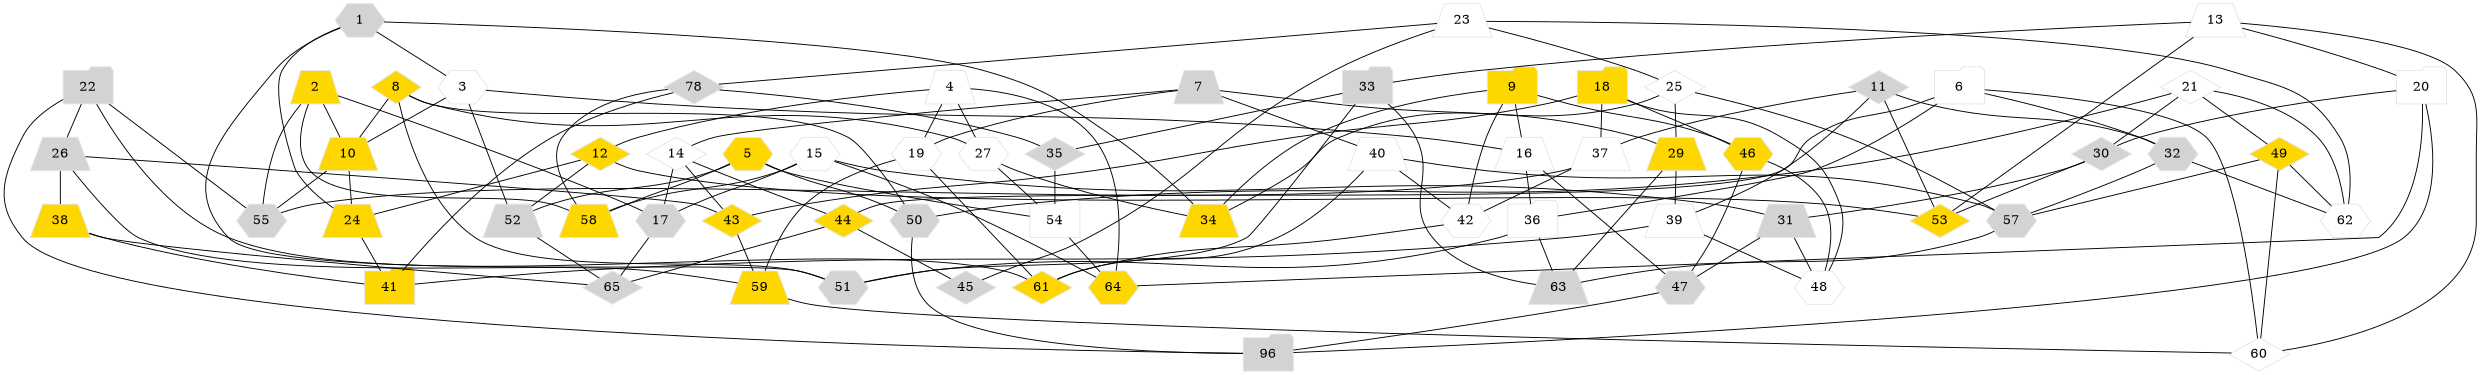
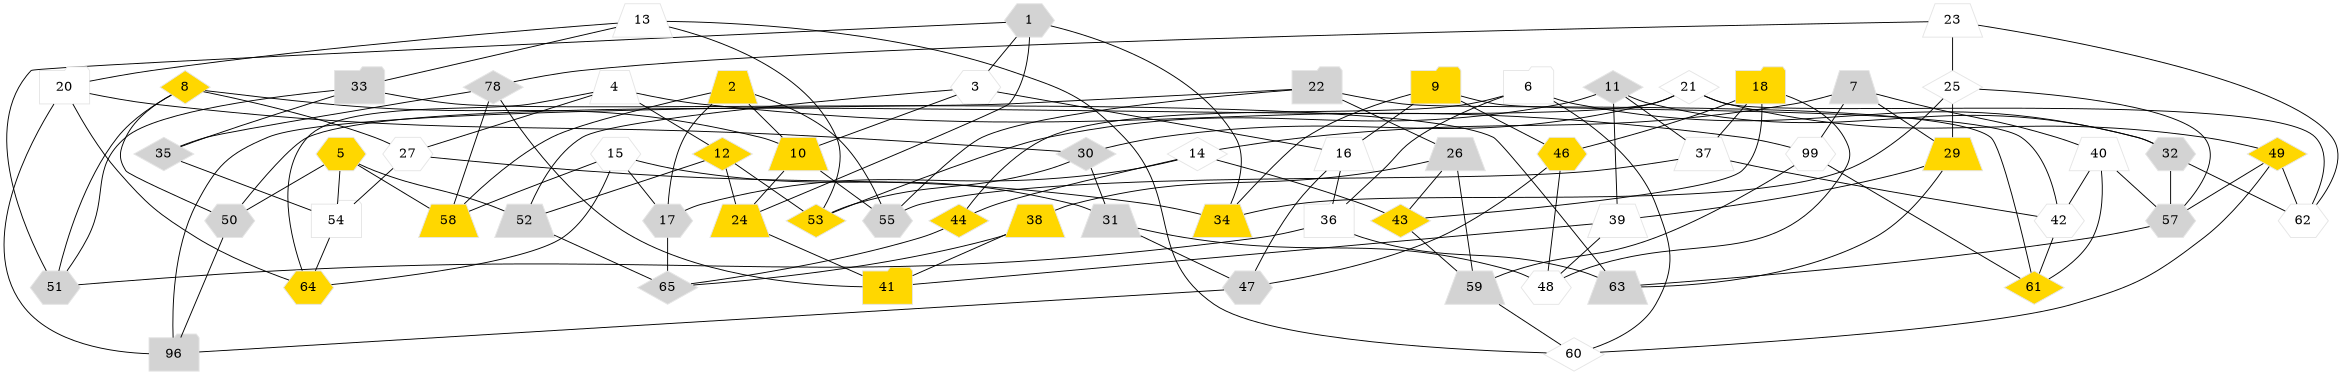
  graph {
    node [color=gray90 fillcolor=lightgrey shape=trapezium style=filled]
    1 [shape=hexagon]
    3 [fillcolor=white shape=hexagon]
    24 [fillcolor=gold]
    34 [fillcolor=gold]
    51 [shape=hexagon]
    10 [fillcolor=gold]
    16 [fillcolor=white]
    52
    41 [fillcolor=gold shape=folder]
    2 [fillcolor=gold]
    17 [shape=hexagon]
    55 [shape=hexagon]
    58 [fillcolor=gold]
    65 [shape=diamond]
    36 [fillcolor=white shape=folder]
    47 [shape=hexagon]
    38 [fillcolor=gold]
    4 [fillcolor=white]
    12 [fillcolor=gold shape=diamond]
-   19 [fillcolor=white shape=hexagon]
+   19 [fillcolor=white shape=hexagon label=99]
    27 [fillcolor=white shape=hexagon]
    64 [fillcolor=gold shape=hexagon]
    53 [fillcolor=gold shape=diamond]
-   59 [fillcolor=gold]
+   59
    61 [fillcolor=gold shape=diamond]
    54 [fillcolor=white shape=folder]
    5 [fillcolor=gold shape=hexagon]
    50 [shape=hexagon]
    n29 [label=96 shape=folder]
    6 [fillcolor=white shape=folder]
    32 [shape=hexagon]
    44 [fillcolor=gold shape=diamond]
    60 [fillcolor=white shape=diamond]
    62 [fillcolor=white shape=hexagon]
    57 [shape=hexagon]
    63
-   45 [shape=diamond]
    7
    14 [fillcolor=white shape=diamond]
    29 [fillcolor=gold]
    40 [fillcolor=white]
    43 [fillcolor=gold shape=diamond]
    39 [fillcolor=white]
    42 [fillcolor=white shape=hexagon]
    8 [fillcolor=gold shape=diamond]
    9 [fillcolor=gold shape=folder]
    46 [fillcolor=gold shape=hexagon]
    48 [fillcolor=white shape=hexagon]
    11 [shape=diamond]
    37 [fillcolor=white]
    13 [fillcolor=white]
    20 [fillcolor=white shape=folder]
    33 [shape=folder]
    30 [shape=diamond]
    35 [shape=diamond]
    15 [fillcolor=white shape=hexagon]
    31
    18 [fillcolor=gold shape=folder]
    21 [fillcolor=white shape=diamond]
    49 [fillcolor=gold shape=diamond]
    22 [shape=folder]
    26
    23 [fillcolor=white]
    25 [fillcolor=white shape=diamond]
    n65 [label=78 shape=diamond]
    1 -- 3
    1 -- 24
    1 -- 34
    1 -- 51
    3 -- 10
    3 -- 16
    3 -- 52
    24 -- 41
    10 -- 24
    10 -- 55
    16 -- 36
    16 -- 47
    52 -- 65
    2 -- 10
    2 -- 17
    2 -- 55
    2 -- 58
    17 -- 65
    36 -- 51
    36 -- 63
    47 -- n29
    38 -- 41
    38 -- 65
    4 -- 12
    4 -- 19
    4 -- 27
    4 -- 64
    12 -- 24
    12 -- 52
    12 -- 53
    19 -- 59
    19 -- 61
    27 -- 34
    27 -- 54
    59 -- 60
    54 -- 64
    5 -- 52
    5 -- 58
    5 -- 54
    5 -- 50
    50 -- n29
    6 -- 36
    6 -- 32
    6 -- 44
    6 -- 60
    32 -- 62
    32 -- 57
    44 -- 65
-   44 -- 45
    57 -- 63
    7 -- 19
    7 -- 14
    7 -- 29
    7 -- 40
    14 -- 17
    14 -- 44
    14 -- 43
    29 -- 63
    29 -- 39
    40 -- 61
    40 -- 57
    40 -- 42
    43 -- 59
    39 -- 41
    39 -- 48
    42 -- 61
    8 -- 51
    8 -- 10
    8 -- 27
    8 -- 50
    9 -- 34
    9 -- 16
    9 -- 42
    9 -- 46
    46 -- 47
    46 -- 48
    11 -- 53
    11 -- 32
    11 -- 39
    11 -- 37
    37 -- 55
    37 -- 42
    13 -- 53
    13 -- 60
    13 -- 20
    13 -- 33
    20 -- 64
    20 -- n29
    20 -- 30
    33 -- 51
    33 -- 63
    33 -- 35
    30 -- 53
    30 -- 31
    35 -- 54
    15 -- 17
    15 -- 58
    15 -- 64
    15 -- 31
    31 -- 47
    31 -- 48
    18 -- 43
    18 -- 46
    18 -- 48
    18 -- 37
    21 -- 50
    21 -- 62
    21 -- 30
    21 -- 49
    49 -- 60
    49 -- 62
    49 -- 57
    22 -- 55
    22 -- 61
    22 -- n29
    22 -- 26
    26 -- 38
    26 -- 59
    26 -- 43
    23 -- 62
-   23 -- 45
    23 -- 25
    23 -- n65
    25 -- 34
    25 -- 57
    25 -- 29
    n65 -- 41
    n65 -- 58
    n65 -- 35
  }
